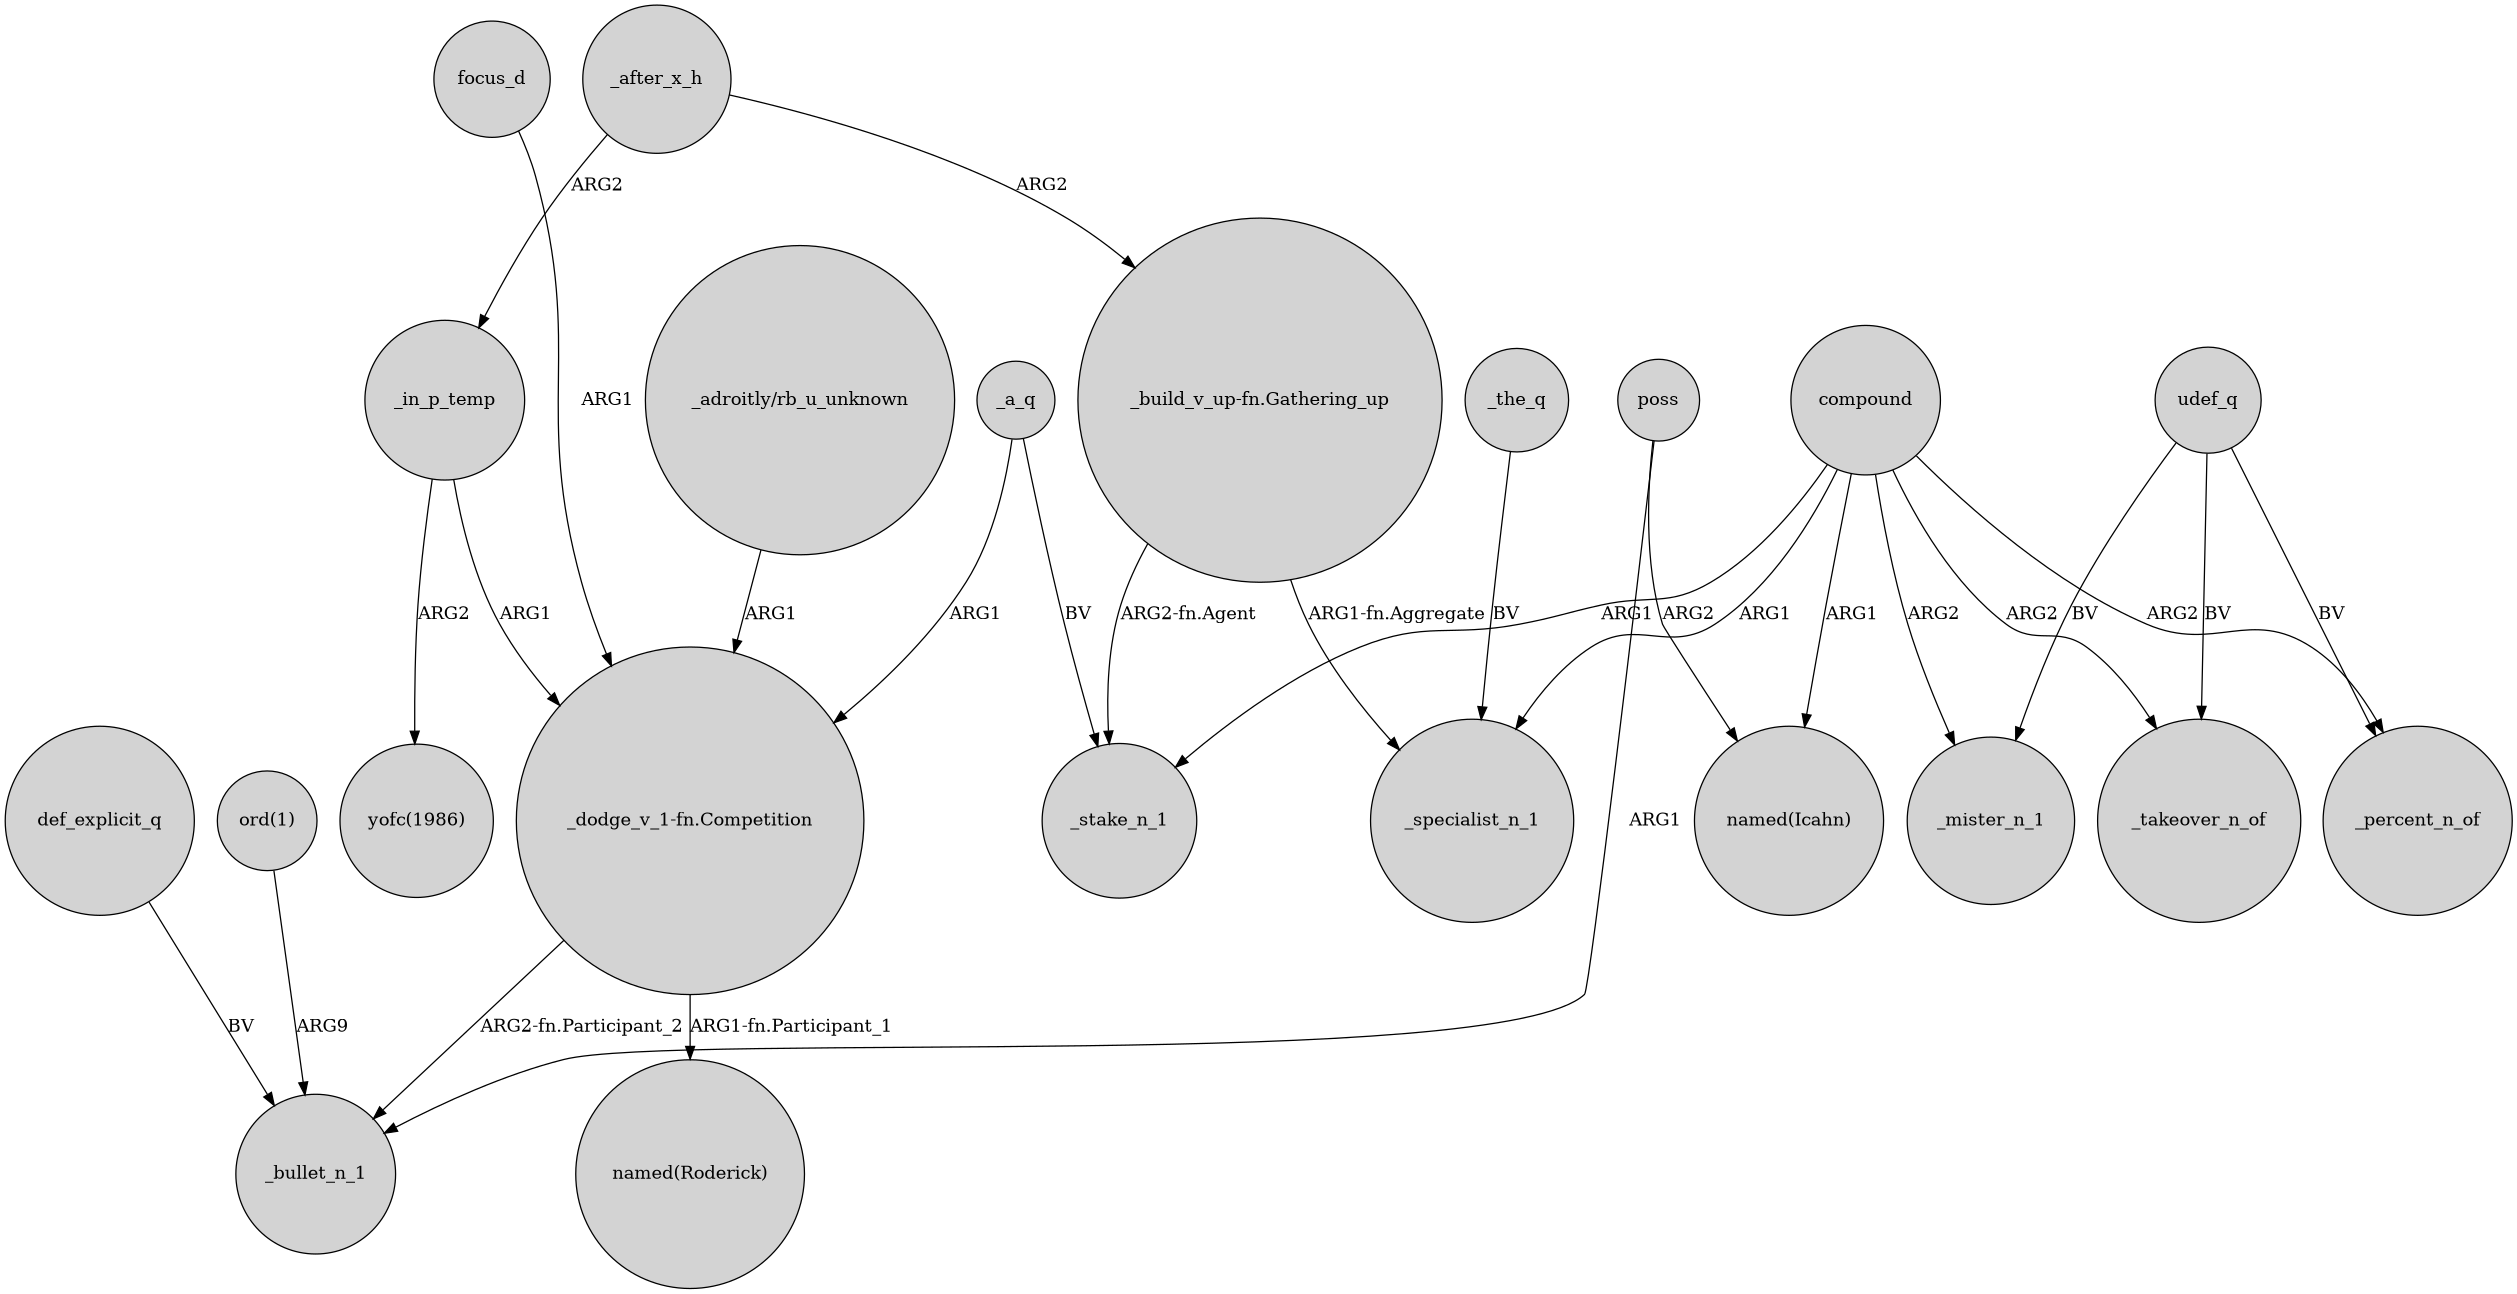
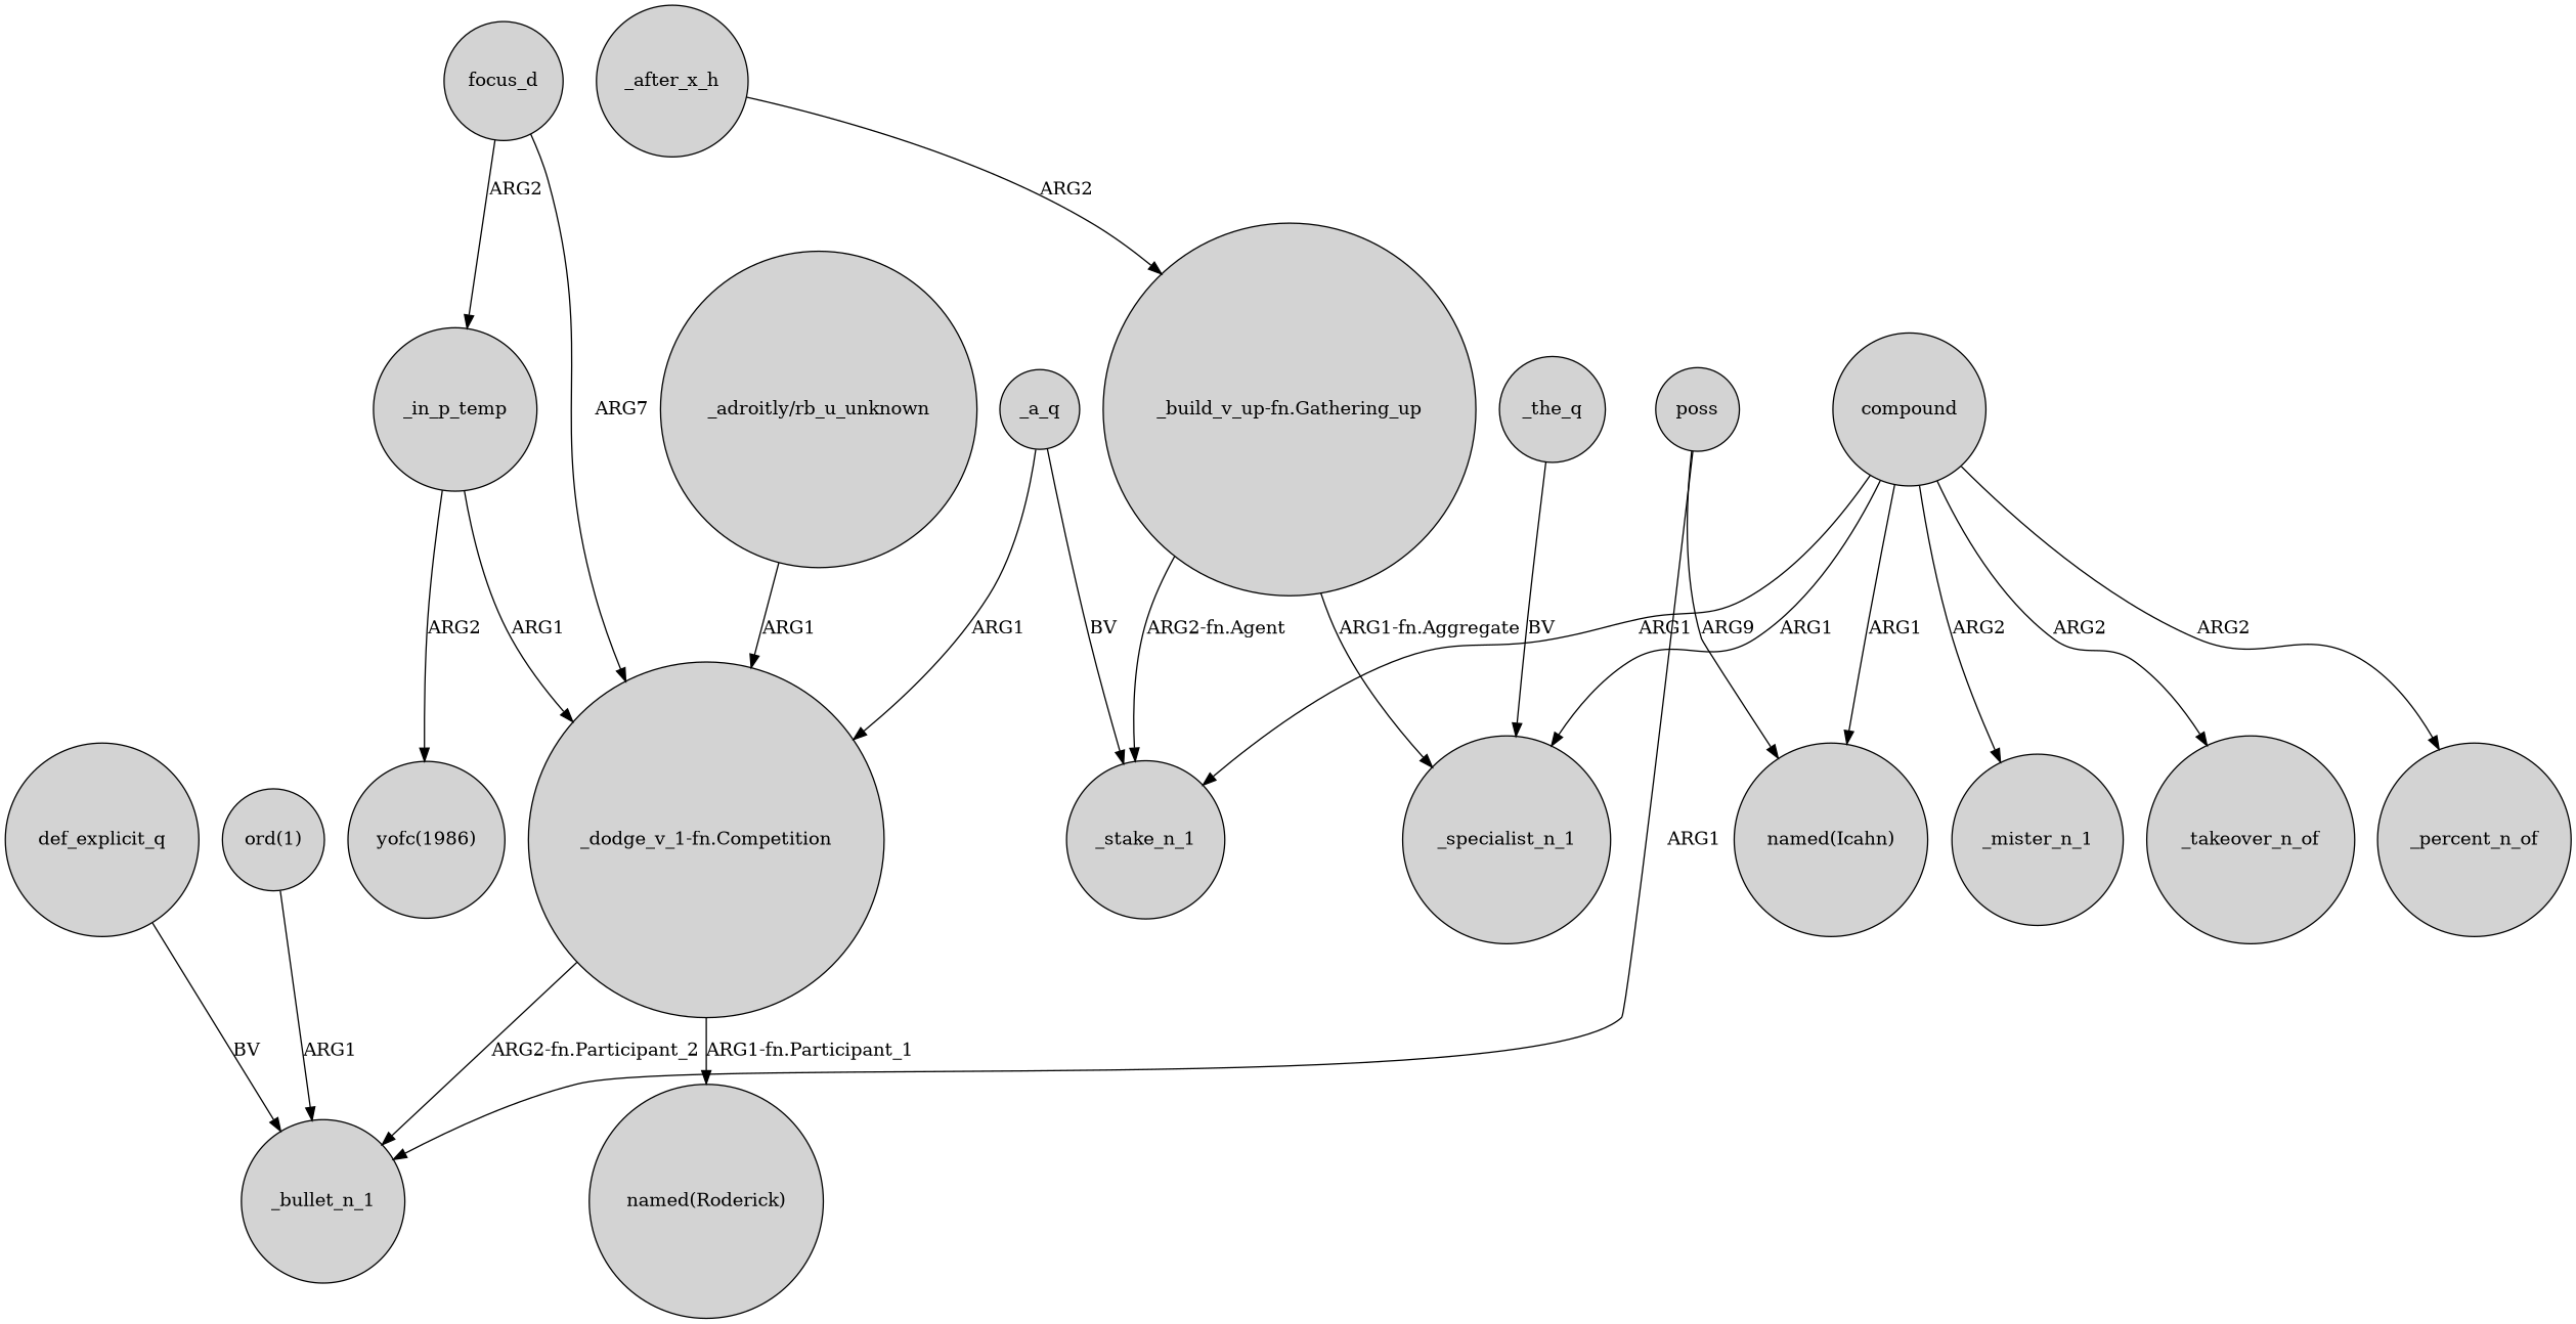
  digraph {
    node [shape=circle style=filled]
    compound
    "named(Icahn)"
    _mister_n_1
    _percent_n_of
    _specialist_n_1
    _takeover_n_of
    _stake_n_1
    def_explicit_q
    _bullet_n_1
    _after_x_h
    "_build_v_up-fn.Gathering_up"
    "_dodge_v_1-fn.Competition"
    "named(Roderick)"
    _in_p_temp
    "yofc(1986)"
    "_adroitly/rb_u_unknown"
-   udef_q
    "ord(1)"
    focus_d
    _the_q
    poss
    _a_q
    compound -> "named(Icahn)" [label=ARG1]
    compound -> _mister_n_1 [label=ARG2]
    compound -> _percent_n_of [label=ARG2]
    compound -> _specialist_n_1 [label=ARG1]
    compound -> _takeover_n_of [label=ARG2]
    compound -> _stake_n_1 [label=ARG1]
    def_explicit_q -> _bullet_n_1 [label=BV]
    _after_x_h -> "_build_v_up-fn.Gathering_up" [label=ARG2]
    "_build_v_up-fn.Gathering_up" -> _specialist_n_1 [label="ARG1-fn.Aggregate"]
    "_build_v_up-fn.Gathering_up" -> _stake_n_1 [label="ARG2-fn.Agent"]
    "_dodge_v_1-fn.Competition" -> _bullet_n_1 [label="ARG2-fn.Participant_2"]
    "_dodge_v_1-fn.Competition" -> "named(Roderick)" [label="ARG1-fn.Participant_1"]
    _in_p_temp -> "_dodge_v_1-fn.Competition" [label=ARG1]
    _in_p_temp -> "yofc(1986)" [label=ARG2]
    "_adroitly/rb_u_unknown" -> "_dodge_v_1-fn.Competition" [label=ARG1]
-   udef_q -> _mister_n_1 [label=BV]
-   udef_q -> _percent_n_of [label=BV]
-   udef_q -> _takeover_n_of [label=BV]
-   "ord(1)" -> _bullet_n_1 [label=ARG9]
-   focus_d -> "_dodge_v_1-fn.Competition" [label=ARG1]
-   _after_x_h -> _in_p_temp [label=ARG2]
+   "ord(1)" -> _bullet_n_1 [label=ARG1]
+   focus_d -> "_dodge_v_1-fn.Competition" [label=ARG7]
+   focus_d -> _in_p_temp [label=ARG2]
    _the_q -> _specialist_n_1 [label=BV]
-   poss -> "named(Icahn)" [label=ARG2]
+   poss -> "named(Icahn)" [label=ARG9]
    poss -> _bullet_n_1 [label=ARG1]
    _a_q -> _stake_n_1 [label=BV]
    _a_q -> "_dodge_v_1-fn.Competition" [label=ARG1]
  }
